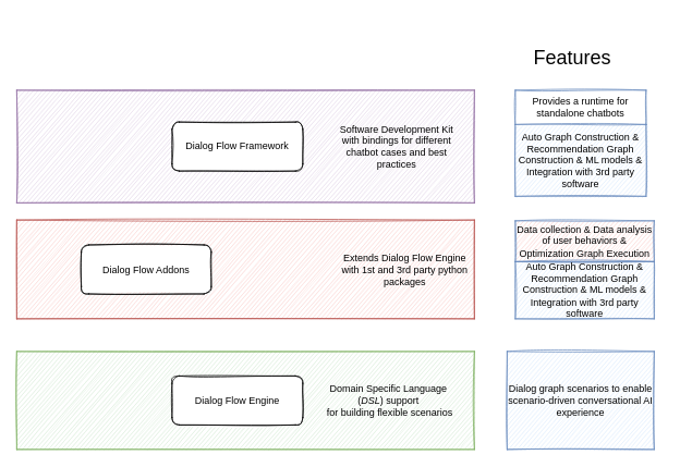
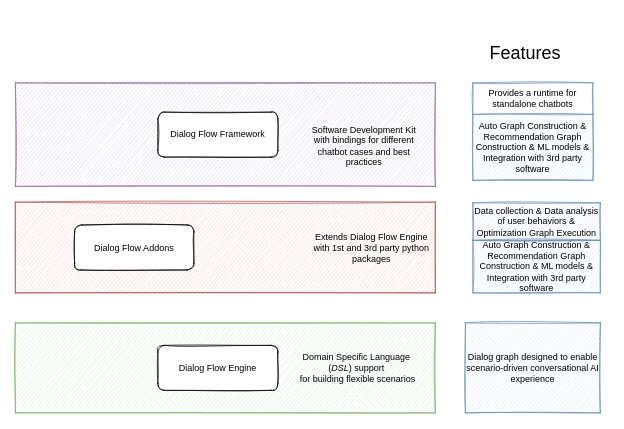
  <mxCell id="0" />
  <mxCell id="1" parent="0" />
- <mxCell id="2" value="&lt;span&gt;Dialog graph scenarios to enable scenario-driven conversational AI experience&lt;/span&gt;" style="rounded=0;whiteSpace=wrap;html=1;fillColor=#dae8fc;strokeColor=#6c8ebf;sketch=1;" parent="1" vertex="1"><mxGeometry x="620" y="430" width="180" height="120" as="geometry" /></mxCell>
+ <mxCell id="2" value="&lt;span&gt;Dialog graph designed to enable scenario-driven conversational AI experience&lt;/span&gt;" style="rounded=0;whiteSpace=wrap;html=1;fillColor=#dae8fc;strokeColor=#6c8ebf;sketch=1;" parent="1" vertex="1"><mxGeometry x="620" y="430" width="180" height="120" as="geometry" /></mxCell>
  <mxCell id="3" value="" style="rounded=0;whiteSpace=wrap;html=1;fillColor=#e1d5e7;strokeColor=#9673a6;sketch=1;" parent="1" vertex="1"><mxGeometry x="20" y="110" width="560" height="138" as="geometry" /></mxCell>
  <mxCell id="4" value="" style="rounded=0;whiteSpace=wrap;html=1;fillColor=#f8cecc;strokeColor=#b85450;sketch=1;" parent="1" vertex="1"><mxGeometry x="20" y="269" width="560" height="121" as="geometry" /></mxCell>
  <mxCell id="5" value="" style="rounded=0;whiteSpace=wrap;html=1;fillColor=#d5e8d4;strokeColor=#82b366;sketch=1;" parent="1" vertex="1"><mxGeometry x="20" y="430" width="560" height="120" as="geometry" /></mxCell>
  <mxCell id="6" value="Dialog Flow Engine" style="rounded=1;whiteSpace=wrap;html=1;sketch=1;" parent="1" vertex="1"><mxGeometry x="210" y="460" width="160" height="60" as="geometry" /></mxCell>
  <mxCell id="7" value="Dialog Flow Addons" style="rounded=1;whiteSpace=wrap;html=1;sketch=1;" parent="1" vertex="1"><mxGeometry x="99" y="299.5" width="159" height="60" as="geometry" /></mxCell>
  <mxCell id="8" value="Dialog Flow Framework" style="rounded=1;whiteSpace=wrap;html=1;sketch=1;" parent="1" vertex="1"><mxGeometry x="210" y="149" width="160" height="60" as="geometry" /></mxCell>
  <mxCell id="9" value="&lt;span class=&quot;text&quot; lang=&quot;en&quot;&gt;&lt;br&gt;Domain Specific Language (&lt;em&gt;DSL&lt;/em&gt;) support&lt;br&gt;&amp;nbsp;for building flexible scenarios&lt;br&gt;&amp;nbsp;&lt;/span&gt;" style="text;html=1;strokeColor=none;fillColor=none;align=center;verticalAlign=middle;whiteSpace=wrap;rounded=0;opacity=50;sketch=1;" parent="1" vertex="1"><mxGeometry x="390" y="450" width="170" height="80" as="geometry" /></mxCell>
  <mxCell id="10" value="Extends Dialog Flow Engine with&amp;nbsp;&lt;span class=&quot;VIiyi&quot; lang=&quot;en&quot;&gt;1st and 3rd party python packages&lt;/span&gt;" style="text;html=1;strokeColor=none;fillColor=none;align=center;verticalAlign=middle;whiteSpace=wrap;rounded=0;opacity=50;sketch=1;" parent="1" vertex="1"><mxGeometry x="410" y="289.5" width="170" height="80" as="geometry" /></mxCell>
- <mxCell id="11" value="Software Development Kit&lt;br&gt;with bindings for different chatbot cases and best practices" style="text;html=1;strokeColor=none;fillColor=none;align=center;verticalAlign=middle;whiteSpace=wrap;rounded=0;opacity=50;sketch=1;" parent="1" vertex="1"><mxGeometry x="400" y="139" width="170" height="80" as="geometry" /></mxCell>
+ <mxCell id="11" value="Software Development Kit&lt;br&gt;with bindings for different chatbot cases and best practices" style="text;html=1;strokeColor=none;fillColor=none;align=center;verticalAlign=middle;whiteSpace=wrap;rounded=0;opacity=50;sketch=1;" parent="1" vertex="1"><mxGeometry x="400" y="154" width="170" height="80" as="geometry" /></mxCell>
  <mxCell id="12" value="&lt;font style=&quot;font-size: 24px&quot;&gt;Features&lt;/font&gt;" style="text;html=1;strokeColor=none;fillColor=none;align=center;verticalAlign=middle;whiteSpace=wrap;rounded=0;" parent="1" vertex="1"><mxGeometry x="590" y="20" width="220" height="100" as="geometry" /></mxCell>
- <mxCell id="13" value="Data collection &amp;amp; Data analysis of user behaviors &amp;amp; Optimization Graph Execution" style="rounded=0;whiteSpace=wrap;html=1;fillColor=#f8cecc;strokeColor=#6c8ebf;sketch=1;" parent="1" vertex="1"><mxGeometry x="630" y="270" width="170" height="50" as="geometry" /></mxCell>
+ <mxCell id="13" value="Data collection &amp;amp; Data analysis of user behaviors &amp;amp; Optimization Graph Execution" style="rounded=0;whiteSpace=wrap;html=1;fillColor=#dae8fc;strokeColor=#6c8ebf;sketch=1;" parent="1" vertex="1"><mxGeometry x="630" y="270" width="170" height="50" as="geometry" /></mxCell>
  <mxCell id="14" value="Auto Graph Construction &amp;amp; Recommendation Graph Construction &amp;amp; ML models &amp;amp; Integration with 3rd party software" style="rounded=0;whiteSpace=wrap;html=1;fillColor=#dae8fc;strokeColor=#6c8ebf;sketch=1;" parent="1" vertex="1"><mxGeometry x="630" y="152" width="160" height="88" as="geometry" /></mxCell>
  <mxCell id="15" value="Provides a runtime for standalone chatbots" style="rounded=0;whiteSpace=wrap;html=1;fillColor=#ffffff;strokeColor=#6c8ebf;sketch=1;" parent="1" vertex="1"><mxGeometry x="630" y="110" width="160" height="42" as="geometry" /></mxCell>
  <mxCell id="16" value="Auto Graph Construction &amp;amp; Recommendation Graph Construction &amp;amp; ML models &amp;amp; Integration with 3rd party software" style="rounded=0;whiteSpace=wrap;html=1;fillColor=#dae8fc;strokeColor=#6c8ebf;sketch=1;" parent="1" vertex="1"><mxGeometry x="630" y="320" width="170" height="70" as="geometry" /></mxCell>
